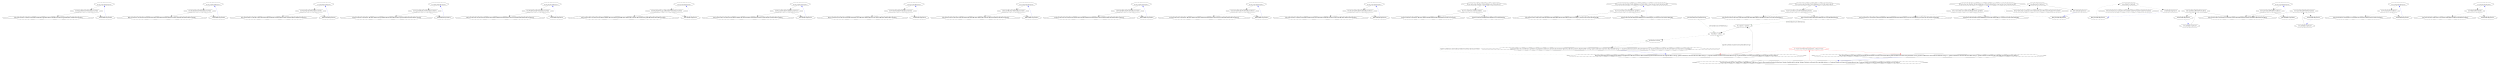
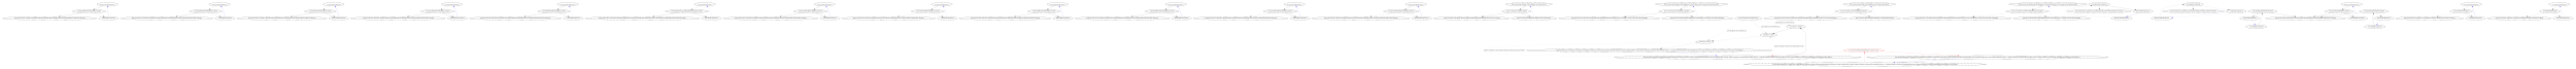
  digraph {
    fontname=Ubuntu
    node [cluster="lambda expression" fontname=Ubuntu span="17-17"]
    edge [fontname=Ubuntu style=dashed]
    n1 [label="Entry lambda expression" span="15-15"]
    n2 [label="new EnglishNumberToWordsConverter()" span="15-15"]
    n3 [label="Exit lambda expression" span="15-15"]
    n4 [cluster="Humanizer.Localisation.NumberToWords.EnglishNumberToWordsConverter.EnglishNumberToWordsConverter()" label="Entry Humanizer.Localisation.NumberToWords.EnglishNumberToWordsConverter.EnglishNumberToWordsConverter()" span="5-5"]
    n5 [label="Entry lambda expression" span="16-16"]
    n6 [label="new ArabicNumberToWordsConverter()" span="16-16"]
    n7 [label="Exit lambda expression" span="16-16"]
    n8 [cluster="Humanizer.Localisation.NumberToWords.ArabicNumberToWordsConverter.ArabicNumberToWordsConverter()" label="Entry Humanizer.Localisation.NumberToWords.ArabicNumberToWordsConverter.ArabicNumberToWordsConverter()" span="6-6"]
    n9 [label="Entry lambda expression"]
    n10 [label="new FarsiNumberToWordsConverter()"]
    n11 [label="Exit lambda expression"]
    n12 [cluster="Humanizer.Localisation.NumberToWords.FarsiNumberToWordsConverter.FarsiNumberToWordsConverter()" label="Entry Humanizer.Localisation.NumberToWords.FarsiNumberToWordsConverter.FarsiNumberToWordsConverter()" span="5-5"]
    n13 [label="Entry lambda expression" span="18-18"]
    n14 [label="new SpanishNumberToWordsConverter()" span="18-18"]
    n15 [label="Exit lambda expression" span="18-18"]
    n16 [cluster="Humanizer.Localisation.NumberToWords.SpanishNumberToWordsConverter.SpanishNumberToWordsConverter()" label="Entry Humanizer.Localisation.NumberToWords.SpanishNumberToWordsConverter.SpanishNumberToWordsConverter()" span="5-5"]
    n17 [label="Entry lambda expression" span="19-19"]
    n18 [label="new PolishNumberToWordsConverter()" span="19-19"]
    n19 [label="Exit lambda expression" span="19-19"]
    n20 [cluster="Humanizer.Localisation.NumberToWords.PolishNumberToWordsConverter.PolishNumberToWordsConverter()" label="Entry Humanizer.Localisation.NumberToWords.PolishNumberToWordsConverter.PolishNumberToWordsConverter()" span="4-4"]
    n21 [label="Entry lambda expression" span="20-20"]
    n22 [label="new BrazilianPortugueseNumberToWordsConverter()" span="20-20"]
    n23 [label="Exit lambda expression" span="20-20"]
    n24 [cluster="Humanizer.Localisation.NumberToWords.BrazilianPortugueseNumberToWordsConverter.BrazilianPortugueseNumberToWordsConverter()" label="Entry Humanizer.Localisation.NumberToWords.BrazilianPortugueseNumberToWordsConverter.BrazilianPortugueseNumberToWordsConverter()" span="5-5"]
    n25 [label="Entry lambda expression" span="21-21"]
    n26 [label="new RussianNumberToWordsConverter()" span="21-21"]
    n27 [label="Exit lambda expression" span="21-21"]
    n28 [cluster="Humanizer.Localisation.NumberToWords.RussianNumberToWordsConverter.RussianNumberToWordsConverter()" label="Entry Humanizer.Localisation.NumberToWords.RussianNumberToWordsConverter.RussianNumberToWordsConverter()" span="6-6"]
    n29 [label="Entry lambda expression" span="22-22"]
    n30 [label="new FrenchNumberToWordsConverter()" span="22-22"]
    n31 [label="Exit lambda expression" span="22-22"]
    n32 [cluster="Humanizer.Localisation.NumberToWords.FrenchNumberToWordsConverter.FrenchNumberToWordsConverter()" label="Entry Humanizer.Localisation.NumberToWords.FrenchNumberToWordsConverter.FrenchNumberToWordsConverter()" span="5-5"]
    n33 [label="Entry lambda expression" span="23-23"]
    n34 [label="new DutchNumberToWordsConverter()" span="23-23"]
    n35 [label="Exit lambda expression" span="23-23"]
    n36 [cluster="Humanizer.Localisation.NumberToWords.DutchNumberToWordsConverter.DutchNumberToWordsConverter()" label="Entry Humanizer.Localisation.NumberToWords.DutchNumberToWordsConverter.DutchNumberToWordsConverter()" span="11-11"]
    n37 [label="Entry lambda expression" span="24-24"]
    n38 [label="new HebrewNumberToWordsConverter()" span="24-24"]
    n39 [label="Exit lambda expression" span="24-24"]
    n40 [cluster="Humanizer.Localisation.NumberToWords.HebrewNumberToWordsConverter.HebrewNumberToWordsConverter()" label="Entry Humanizer.Localisation.NumberToWords.HebrewNumberToWordsConverter.HebrewNumberToWordsConverter()" span="5-5"]
    n41 [label="Entry lambda expression" span="25-25"]
    n42 [label="new GermanNumberToWordsConverter()" span="25-25"]
    n43 [label="Exit lambda expression" span="25-25"]
    n44 [cluster="Humanizer.Localisation.NumberToWords.GermanNumberToWordsConverter.GermanNumberToWordsConverter()" label="Entry Humanizer.Localisation.NumberToWords.GermanNumberToWordsConverter.GermanNumberToWordsConverter()" span="4-4"]
    n45 [label="Entry lambda expression" span="26-26"]
    n46 [label="new SlovenianNumberToWordsConverter()" span="26-26"]
    n47 [label="Exit lambda expression" span="26-26"]
    n48 [cluster="Humanizer.Localisation.NumberToWords.SlovenianNumberToWordsConverter.SlovenianNumberToWordsConverter()" label="Entry Humanizer.Localisation.NumberToWords.SlovenianNumberToWordsConverter.SlovenianNumberToWordsConverter()" span="4-4"]
    n49 [cluster="Humanizer.NumberToWordsExtension.ToWords(int)" label="Entry Humanizer.NumberToWordsExtension.ToWords(int)" span="34-34"]
    n50 [cluster="Humanizer.NumberToWordsExtension.ToWords(int)" label="return Converter.Convert(number);" span="36-36"]
    n51 [cluster="Humanizer.NumberToWordsExtension.ToWords(int)" label="Exit Humanizer.NumberToWordsExtension.ToWords(int)" span="34-34"]
    n52 [cluster="Humanizer.Localisation.NumberToWords.DefaultNumberToWordsConverter.Convert(int)" label="Entry Humanizer.Localisation.NumberToWords.DefaultNumberToWordsConverter.Convert(int)" span="22-22"]
    n53 [cluster="Humanizer.NumberToWordsExtension.ToWords(int, Humanizer.GrammaticalGender)" label="Entry Humanizer.NumberToWordsExtension.ToWords(int, Humanizer.GrammaticalGender)" span="58-58"]
    n54 [cluster="Humanizer.NumberToWordsExtension.ToWords(int, Humanizer.GrammaticalGender)" label="return Converter.Convert(number, gender);" span="60-60"]
    n55 [cluster="Humanizer.NumberToWordsExtension.ToWords(int, Humanizer.GrammaticalGender)" label="Exit Humanizer.NumberToWordsExtension.ToWords(int, Humanizer.GrammaticalGender)" span="58-58"]
    n56 [cluster="Humanizer.Localisation.NumberToWords.DefaultNumberToWordsConverter.Convert(int, Humanizer.GrammaticalGender)" label="Entry Humanizer.Localisation.NumberToWords.DefaultNumberToWordsConverter.Convert(int, Humanizer.GrammaticalGender)" span="12-12"]
    n57 [cluster="Humanizer.NumberToWordsExtension.ToOrdinalWords(int)" label="Entry Humanizer.NumberToWordsExtension.ToOrdinalWords(int)" span="68-68"]
    n58 [cluster="Humanizer.NumberToWordsExtension.ToOrdinalWords(int)" label="return Converter.ConvertToOrdinal(number);" span="70-70"]
    n59 [cluster="Humanizer.NumberToWordsExtension.ToOrdinalWords(int)" label="Exit Humanizer.NumberToWordsExtension.ToOrdinalWords(int)" span="68-68"]
    n60 [cluster="Humanizer.Localisation.NumberToWords.DefaultNumberToWordsConverter.ConvertToOrdinal(int)" label="Entry Humanizer.Localisation.NumberToWords.DefaultNumberToWordsConverter.ConvertToOrdinal(int)" span="45-45"]
    n61 [cluster="Humanizer.NumberToWordsExtension.ToOrdinalWords(int, Humanizer.GrammaticalGender)" label="Entry Humanizer.NumberToWordsExtension.ToOrdinalWords(int, Humanizer.GrammaticalGender)" span="81-81"]
    n62 [cluster="Humanizer.NumberToWordsExtension.ToOrdinalWords(int, Humanizer.GrammaticalGender)" label="return Converter.ConvertToOrdinal(number, gender);" span="83-83"]
    n63 [cluster="Humanizer.NumberToWordsExtension.ToOrdinalWords(int, Humanizer.GrammaticalGender)" label="Exit Humanizer.NumberToWordsExtension.ToOrdinalWords(int, Humanizer.GrammaticalGender)" span="81-81"]
    n64 [cluster="Humanizer.Localisation.NumberToWords.DefaultNumberToWordsConverter.ConvertToOrdinal(int, Humanizer.GrammaticalGender)" label="Entry Humanizer.Localisation.NumberToWords.DefaultNumberToWordsConverter.ConvertToOrdinal(int, Humanizer.GrammaticalGender)" span="35-35"]
    n65 [cluster="CommandLine.Core.TokenGroup.TokenGroup(System.Collections.Generic.IEnumerable<System.Collections.Generic.KeyValuePair<string, System.Collections.Generic.IEnumerable<string>>>, System.Collections.Generic.IEnumerable<string>, System.Collections.Generic.IEnumerable<CommandLine.Core.Token>)" file="TokenGroup.cs" label="Entry CommandLine.Core.TokenGroup.TokenGroup(System.Collections.Generic.IEnumerable<System.Collections.Generic.KeyValuePair<string, System.Collections.Generic.IEnumerable<string>>>, System.Collections.Generic.IEnumerable<string>, System.Collections.Generic.IEnumerable<CommandLine.Core.Token>)" span="12-12"]
    n66 [cluster="CommandLine.Core.TokenGroup.TokenGroup(System.Collections.Generic.IEnumerable<System.Collections.Generic.KeyValuePair<string, System.Collections.Generic.IEnumerable<string>>>, System.Collections.Generic.IEnumerable<string>, System.Collections.Generic.IEnumerable<CommandLine.Core.Token>)" file="TokenGroup.cs" label="this.options = options"]
    n67 [cluster="CommandLine.Core.TokenGroup.TokenGroup(System.Collections.Generic.IEnumerable<System.Collections.Generic.KeyValuePair<string, System.Collections.Generic.IEnumerable<string>>>, System.Collections.Generic.IEnumerable<string>, System.Collections.Generic.IEnumerable<CommandLine.Core.Token>)" file="TokenGroup.cs" label="this.values = values" span="18-18"]
    n68 [cluster="CommandLine.Core.TokenGroup.TokenGroup(System.Collections.Generic.IEnumerable<System.Collections.Generic.KeyValuePair<string, System.Collections.Generic.IEnumerable<string>>>, System.Collections.Generic.IEnumerable<string>, System.Collections.Generic.IEnumerable<CommandLine.Core.Token>)" file="TokenGroup.cs" label="this.errors = errors" span="19-19"]
    n69 [cluster="CommandLine.Core.TokenGroup.TokenGroup(System.Collections.Generic.IEnumerable<System.Collections.Generic.KeyValuePair<string, System.Collections.Generic.IEnumerable<string>>>, System.Collections.Generic.IEnumerable<string>, System.Collections.Generic.IEnumerable<CommandLine.Core.Token>)" file="TokenGroup.cs" label="Exit CommandLine.Core.TokenGroup.TokenGroup(System.Collections.Generic.IEnumerable<System.Collections.Generic.KeyValuePair<string, System.Collections.Generic.IEnumerable<string>>>, System.Collections.Generic.IEnumerable<string>, System.Collections.Generic.IEnumerable<CommandLine.Core.Token>)" span="12-12"]
    n70 [cluster="CommandLine.Core.TokenGroup.Create(System.Collections.Generic.IEnumerable<System.Collections.Generic.KeyValuePair<string, System.Collections.Generic.IEnumerable<string>>>, System.Collections.Generic.IEnumerable<string>, System.Collections.Generic.IEnumerable<CommandLine.Core.Token>)" file="TokenGroup.cs" label="Entry CommandLine.Core.TokenGroup.Create(System.Collections.Generic.IEnumerable<System.Collections.Generic.KeyValuePair<string, System.Collections.Generic.IEnumerable<string>>>, System.Collections.Generic.IEnumerable<string>, System.Collections.Generic.IEnumerable<CommandLine.Core.Token>)" span="37-37"]
    n71 [cluster="CommandLine.Core.TokenGroup.Create(System.Collections.Generic.IEnumerable<System.Collections.Generic.KeyValuePair<string, System.Collections.Generic.IEnumerable<string>>>, System.Collections.Generic.IEnumerable<string>, System.Collections.Generic.IEnumerable<CommandLine.Core.Token>)" color=red community=0 file="TokenGroup.cs" label="0: return new TokenGroup(options, values, errors);" span="42-42"]
    n72 [cluster="CommandLine.Core.TokenGroup.Create(System.Collections.Generic.IEnumerable<System.Collections.Generic.KeyValuePair<string, System.Collections.Generic.IEnumerable<string>>>, System.Collections.Generic.IEnumerable<string>, System.Collections.Generic.IEnumerable<CommandLine.Core.Token>)" file="TokenGroup.cs" label="Exit CommandLine.Core.TokenGroup.Create(System.Collections.Generic.IEnumerable<System.Collections.Generic.KeyValuePair<string, System.Collections.Generic.IEnumerable<string>>>, System.Collections.Generic.IEnumerable<string>, System.Collections.Generic.IEnumerable<CommandLine.Core.Token>)" span="37-37"]
    n73 [file="TokenGroup.cs" label="CommandLine.Core.TokenGroup" cluster="" span=""]
    n74 [cluster="Humanizer.Localisation.Formatters.RussianFormatter.RussianFormatter()" file="TokenPartitioner.cs" label="Entry Humanizer.Localisation.Formatters.RussianFormatter.RussianFormatter()" span="4-4"]
    n75 [cluster="Humanizer.Localisation.Formatters.ArabicFormatter.ArabicFormatter()" file="TokenPartitioner.cs" label="Entry Humanizer.Localisation.Formatters.ArabicFormatter.ArabicFormatter()" span="2-2"]
    n76 [file="TokenPartitioner.cs" label="Entry lambda expression" span="22-22"]
    n77 [file="TokenPartitioner.cs" label="new CzechSlovakPolishFormatter()" span="22-22"]
    n78 [cluster="Humanizer.Localisation.Formatters.CzechSlovakPolishFormatter.CzechSlovakPolishFormatter()" file="TokenPartitioner.cs" label="Entry Humanizer.Localisation.Formatters.CzechSlovakPolishFormatter.CzechSlovakPolishFormatter()" span="2-2"]
    n79 [file="TokenPartitioner.cs" label="Exit lambda expression" span="22-22"]
    n80 [file="TokenPartitioner.cs" label="Entry lambda expression" span="16-16"]
    n81 [file="TokenPartitioner.cs" label="new RomanianFormatter()" span="16-16"]
    n82 [file="TokenPartitioner.cs" label="Exit lambda expression" span="16-16"]
    n83 [cluster="Humanizer.Localisation.Formatters.RomanianFormatter.RomanianFormatter()" file="TokenPartitioner.cs" label="Entry Humanizer.Localisation.Formatters.RomanianFormatter.RomanianFormatter()" span="2-2"]
    n84 [file="TokenPartitioner.cs" label="Entry lambda expression"]
    n85 [file="TokenPartitioner.cs" label="new RussianFormatter()"]
    n86 [file="TokenPartitioner.cs" label="Exit lambda expression"]
    n87 [file="TokenPartitioner.cs" label="Entry lambda expression" span="18-18"]
    n88 [file="TokenPartitioner.cs" label="new ArabicFormatter()" span="18-18"]
    n89 [file="TokenPartitioner.cs" label="Exit lambda expression" span="18-18"]
    n90 [file="TokenPartitioner.cs" label="Entry lambda expression" span="19-19"]
    n91 [file="TokenPartitioner.cs" label="new HebrewFormatter()" span="19-19"]
    n92 [file="TokenPartitioner.cs" label="Exit lambda expression" span="19-19"]
    n93 [cluster="Humanizer.Localisation.Formatters.HebrewFormatter.HebrewFormatter()" file="TokenPartitioner.cs" label="Entry Humanizer.Localisation.Formatters.HebrewFormatter.HebrewFormatter()" span="2-2"]
    n94 [file="TokenPartitioner.cs" label="Entry lambda expression" span="20-20"]
    n95 [file="TokenPartitioner.cs" label="new CzechSlovakPolishFormatter()" span="20-20"]
    n96 [file="TokenPartitioner.cs" label="Exit lambda expression" span="20-20"]
    n97 [file="TokenPartitioner.cs" label="Entry lambda expression" span="21-21"]
    n98 [file="TokenPartitioner.cs" label="new CzechSlovakPolishFormatter()" span="21-21"]
    n99 [file="TokenPartitioner.cs" label="Exit lambda expression" span="21-21"]
    n1 -> n2
    n2 -> n3 [style=dotted]
    n2 -> n4
    n3 -> n1 [color=blue]
    n5 -> n6 [style=dotted]
    n6 -> n7 [style=dotted]
    n6 -> n8
    n7 -> n5 [color=blue]
    n9 -> n10 [style=dotted]
    n10 -> n11
    n10 -> n12
    n11 -> n9 [color=blue]
    n13 -> n14 [style=dotted]
    n14 -> n15
    n14 -> n16
    n15 -> n13 [color=blue]
    n17 -> n18
    n18 -> n19
    n18 -> n20
    n19 -> n17 [color=blue style=dotted]
    n21 -> n22 [style=dotted]
    n22 -> n23
    n22 -> n24
    n23 -> n21 [color=blue style=dotted]
    n25 -> n26
    n26 -> n27
    n26 -> n28
    n27 -> n25 [color=blue]
    n29 -> n30
    n30 -> n31 [style=dotted]
    n30 -> n32 [style=dotted]
    n31 -> n29 [color=blue style=dotted]
    n33 -> n34
    n34 -> n35
    n34 -> n36
    n35 -> n33 [color=blue]
    n37 -> n38
    n38 -> n39 [style=dotted]
    n38 -> n40
    n39 -> n37 [color=blue]
    n41 -> n42
    n42 -> n43
    n42 -> n44 [style=dotted]
    n43 -> n41 [color=blue]
    n45 -> n46
    n46 -> n47 [style=dotted]
    n46 -> n48 [style=dotted]
    n47 -> n45 [color=blue]
    n49 -> n50
    n50 -> n51
    n50 -> n52
    n51 -> n49 [color=blue style=dotted]
    n53 -> n54
    n54 -> n55 [style=dotted]
    n54 -> n56
    n55 -> n53 [color=blue style=dotted]
    n57 -> n58
    n58 -> n59
    n58 -> n60 [style=dotted]
    n59 -> n57 [color=blue style=dotted]
    n61 -> n62
    n62 -> n63 [style=dotted]
    n62 -> n64 [style=dotted]
    n63 -> n61 [color=blue style=dotted]
    n65 -> n66
    n65 -> n67 [color=darkseagreen4 label="System.Collections.Generic.IEnumerable<string>" style=dotted]
    n65 -> n68 [color=darkseagreen4 label="System.Collections.Generic.IEnumerable<CommandLine.Core.Token>" style=dotted]
    n66 -> n67
    n67 -> n68 [style=dotted]
    n68 -> n69 [style=dotted]
    n69 -> n65 [color=blue]
    n70 -> n71 [color=red]
    n71 -> n65 [color=red style=dotted]
    n71 -> n72 [color=red]
    n72 -> n70 [color=blue]
-   n59 -> n66 [color=darkseagreen4 label="CommandLine.Core.TokenGroup"]
+   n73 -> n66 [color=darkseagreen4 label="CommandLine.Core.TokenGroup"]
    n73 -> n67 [color=darkseagreen4 label="CommandLine.Core.TokenGroup"]
+   n73 -> n68 [color=darkseagreen4 label="CommandLine.Core.TokenGroup" style=dotted]
    n76 -> n77
    n77 -> n78
    n77 -> n79
    n79 -> n76 [color=blue style=dotted]
    n80 -> n81 [style=dotted]
    n81 -> n82
    n81 -> n83 [style=dotted]
    n82 -> n80 [color=blue]
    n84 -> n85 [style=dotted]
    n85 -> n74
    n85 -> n86
    n86 -> n84 [color=blue]
    n87 -> n88 [style=dotted]
    n88 -> n75
    n88 -> n89 [style=dotted]
    n89 -> n87 [color=blue style=dotted]
    n90 -> n91 [style=dotted]
    n91 -> n92 [style=dotted]
    n91 -> n93 [style=dotted]
    n92 -> n90 [color=blue style=dotted]
    n94 -> n95
    n95 -> n78
    n95 -> n96
    n96 -> n94 [color=blue style=dotted]
    n97 -> n98
    n98 -> n78
    n98 -> n99 [style=dotted]
    n99 -> n97 [color=blue style=dotted]
  }
